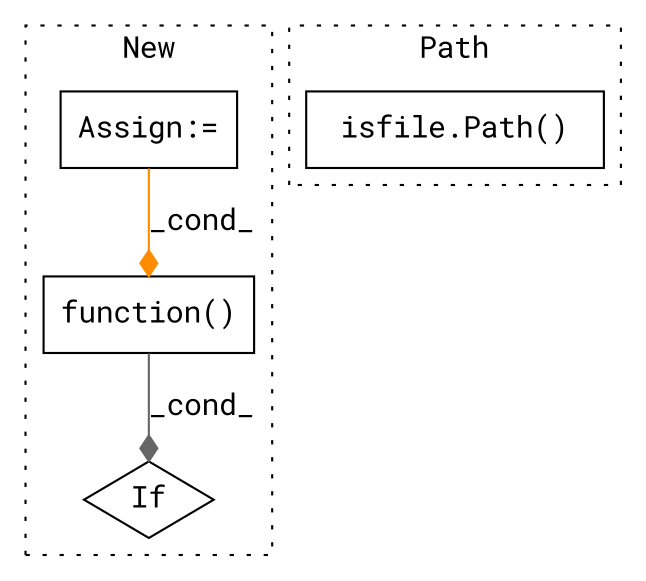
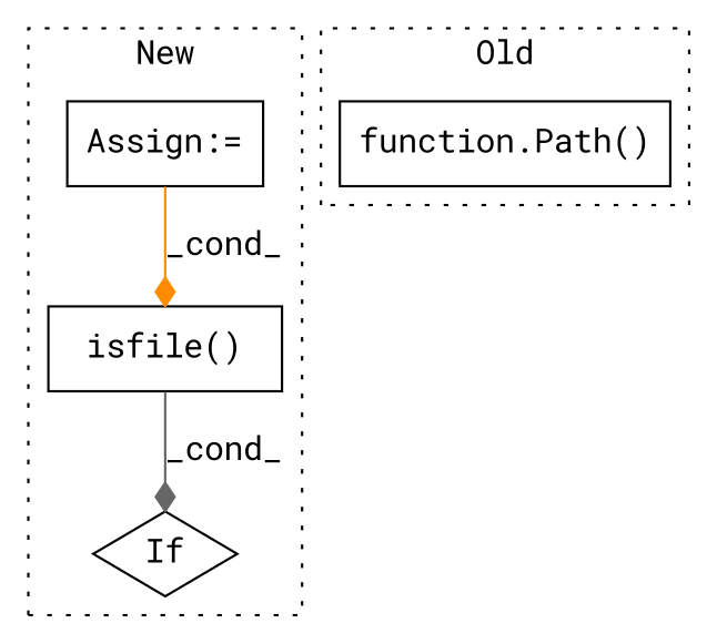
  digraph {
    fontname="Roboto Mono"
    node [a=75 fontname="Roboto Mono" l=3 shape=box]
    edge [arrowhead=diamond fontname="Roboto Mono"]
-   n1 [l="10,1" label="function()" s="59308,59341"]
+   n1 [l="10,1" label="isfile()" s="59308,59341"]
    n2 [a=96 label=If s=59272 shape=diamond]
    n3 [a=68 label="Assign:=" s=59045]
-   n4 [l="5,1" label="isfile.Path()" s="59740,59770"]
+   n4 [l="5,1" label="function.Path()" s="59740,59770"]
    subgraph cluster_1 {
      label=New
      style=dotted
      n1
      n2
      n3
    }
    subgraph cluster_2 {
-     label=Path
+     label=Old
      style=dotted
      n4
    }
    n1 -> n2 [color=gray40 label=_cond_]
    n3 -> n1 [color=darkorange label=_cond_]
  }
